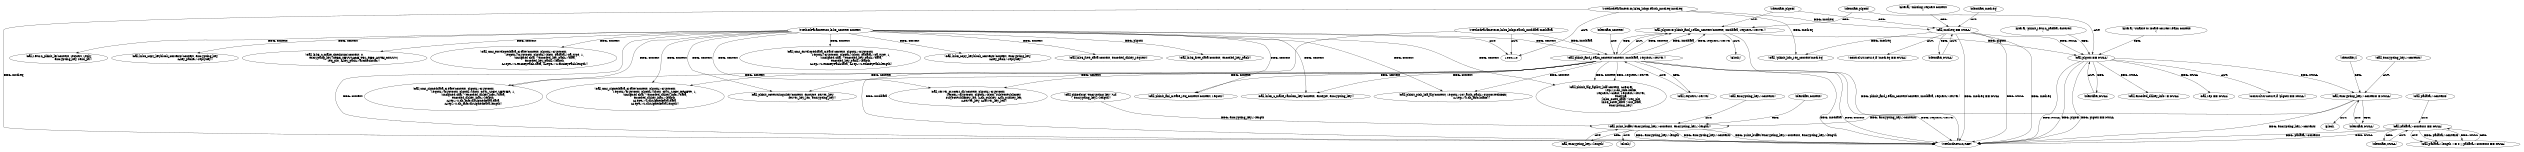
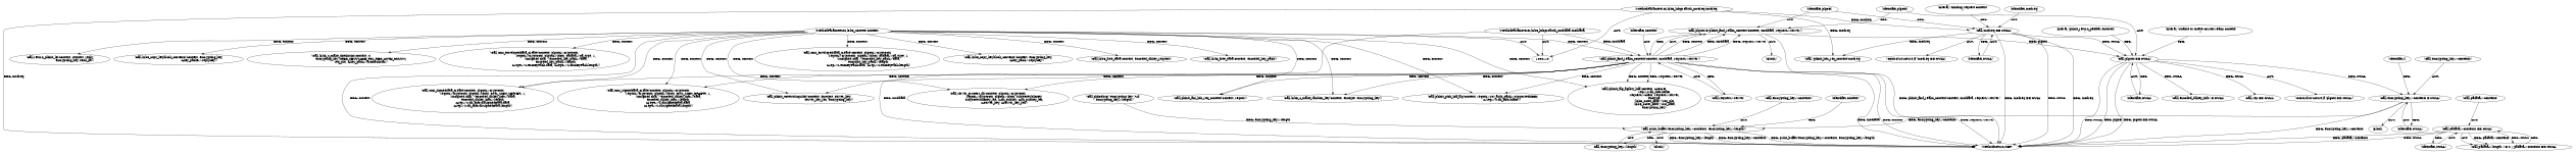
  digraph {
    n1 [label="(Call,encrypting_key->contents = NULL)"]
    n2 [label="(Call,print_buffer(encrypting_key->contents, encrypting_key->length))"]
    n3 [label="(Block,)"]
    n4 [label="(Identifier,NULL)"]
    n5 [label="(MethodReturn,RET)"]
    n6 [label="(Call,encrypting_key->length)"]
    n7 [label="(Block,)"]
    n8 [label="(Call,plgctx == NULL)"]
    n9 [label="(ControlStructure,if (plgctx == NULL))"]
    n10 [label="(Identifier,NULL)"]
    n11 [label="(Call,encoded_dhkey_info != NULL)"]
    n12 [label="(Call,rep == NULL)"]
    n13 [label="(Call,plgctx = pkinit_find_realm_context(context, moddata, request->server))"]
    n14 [label="(Call,pkinit_find_realm_context(context, moddata, request->server))"]
    n15 [label="(Block,)"]
    n16 [label="(Call,krb5_c_make_random_key(context, enctype, encrypting_key))"]
    n17 [label="(Call,pkinit_alg_agility_kdf(context, &secret,\n                                            rep->u.dh_Info.kdfID,\n                                            request->client, request->server,\n                                            enctype,\n                                            (krb5_octet_data *)req_pkt,\n                                            (krb5_octet_data *)out_data,\n                                            encrypting_key))"]
    n18 [label="(Call,request->server)"]
    n19 [label="(Call,server_process_dh(context, plgctx->cryptoctx,\n                                   reqctx->cryptoctx, plgctx->idctx, subjectPublicKey,\n                                   subjectPublicKey_len, &dh_pubkey, &dh_pubkey_len,\n                                   &server_key, &server_key_len))"]
-   n20 [label="(Call,pkinit_fini_create_req_context(context, reqctx))"]
+   n20 [label="(Call,pkinit_fini_kdc_req_context(context, reqctx))"]
    n21 [label="(Call,pkinit_pick_kdf_alg(context, reqctx->rcv_auth_pack->supportedKDFs,\n                                         &(rep->u.dh_Info.kdfID)))"]
    n22 [label="(Call,pkinit_octetstring2key(context, enctype, server_key,\n                                            server_key_len, encrypting_key))"]
    n23 [label="(Call,cms_signeddata_create(context, plgctx->cryptoctx,\n                                           reqctx->cryptoctx, plgctx->idctx, CMS_SIGN_SERVER, 1,\n                                           (unsigned char *)encoded_dhkey_info->data,\n                                           encoded_dhkey_info->length,\n                                           &rep->u.dh_Info.dhSignedData.data,\n                                           &rep->u.dh_Info.dhSignedData.length))"]
    n24 [label="(Call,cms_signeddata_create(context, plgctx->cryptoctx,\n                                           reqctx->cryptoctx, plgctx->idctx, CMS_SIGN_DRAFT9, 1,\n                                           (unsigned char *)encoded_dhkey_info->data,\n                                           encoded_dhkey_info->length,\n                                           &rep9->u.dhSignedData.data,\n                                           &rep9->u.dhSignedData.length))"]
    n25 [label="(MethodParameterIn,krb5_context context)"]
    n26 [label="(Call,cms_envelopeddata_create(context, plgctx->cryptoctx,\n                                              reqctx->cryptoctx, plgctx->idctx, padata->pa_type, 1,\n                                              (unsigned char *)encoded_key_pack->data,\n                                              encoded_key_pack->length,\n                                              &rep->u.encKeyPack.data, &rep->u.encKeyPack.length))"]
    n27 [label="(Call,krb5_copy_keyblock_contents(context, encrypting_key,\n                                        &key_pack->replyKey))"]
    n28 [label="(Call,krb5_free_data(context, encoded_dhkey_request))"]
    n29 [label="(Call,krb5_free_data(context, encoded_key_pack))"]
    n30 [label="(Call,return_pkinit_kx(context, request, reply,\n                                encrypting_key, send_pa))"]
    n31 [label="(Call,krb5_copy_keyblock_contents(context, encrypting_key,\n                                            &key_pack9->replyKey))"]
    n32 [label="(Call,krb5_c_make_checksum(context, 0,\n                                          encrypting_key, KRB5_KEYUSAGE_TGS_REQ_AUTH_CKSUM,\n                                          req_pkt, &key_pack->asChecksum))"]
    n33 [label="(Call,cms_envelopeddata_create(context, plgctx->cryptoctx,\n                                              reqctx->cryptoctx, plgctx->idctx, padata->pa_type, 1,\n                                              (unsigned char *)encoded_key_pack->data,\n                                              encoded_key_pack->length,\n                                              &rep9->u.encKeyPack.data, &rep9->u.encKeyPack.length))"]
    1000110
    n35 [label="(MethodParameterIn,krb5_kdcpreauth_moddata moddata)"]
    n36 [label="(Call,modreq == NULL)"]
    n37 [label="(Call,(pkinit_kdc_req_context)modreq)"]
    n38 [label="(ControlStructure,if (modreq == NULL))"]
    n39 [label="(Identifier,NULL)"]
    n40 [label="(MethodParameterIn,krb5_kdcpreauth_modreq modreq)"]
    n41 [label="(Call,padata->contents == NULL)"]
    n42 [label="(Identifier,NULL)"]
    n43 [label="(Call,padata->length <= 0 || padata->contents == NULL)"]
    n44 [label="(Call,encrypting_key->contents)"]
    n45 [label="(Literal,\"missing request context \n\")"]
    n46 [label="(Identifier,plgctx)"]
    n47 [label="(Identifier,i)"]
    n48 [label="(Call,padata->contents)"]
    n49 [label="(Identifier,modreq)"]
    n50 [label="(Call,pkiDebug(\"encrypting key (%d)\n\", encrypting_key->length))"]
    n51 [label="(Literal,\"Unable to locate correct realm context\n\")"]
    n52 [label="(Identifier,plgctx)"]
    n53 [label="(Call,encrypting_key->contents)"]
    n54 [label="(Literal,\"pkinit_return_padata: entered!\n\")"]
    n55 [label="(Identifier,context)"]
    n56 [label="(Identifier,context)"]
    n1 -> n2 [label="DDG: encrypting_key->contents"]
    n1 -> n3 [label="AST: "]
    n1 -> n4 [label="CFG: "]
    n1 -> n5 [label="DDG: encrypting_key->contents"]
    n2 -> n5 [label="DDG: encrypting_key->length"]
    n2 -> n5 [label="DDG: encrypting_key->contents"]
    n2 -> n5 [label="DDG: print_buffer(encrypting_key->contents, encrypting_key->length)"]
    n2 -> n6 [label="CFG: "]
    n2 -> n7 [label="AST: "]
    n4 -> n1 [label="AST: "]
    n6 -> n2 [label="AST: "]
    n8 -> n1 [label="DDG: NULL"]
    n8 -> n5 [label="DDG: NULL"]
    n8 -> n5 [label="DDG: plgctx"]
    n8 -> n5 [label="DDG: plgctx == NULL"]
    n8 -> n9 [label="AST: "]
    n8 -> n10 [label="CFG: "]
    n8 -> n11 [label="DDG: NULL"]
    n8 -> n12 [label="DDG: NULL"]
    n10 -> n8 [label="AST: "]
    n13 -> n5 [label="DDG: pkinit_find_realm_context(context, moddata, request->server)"]
    n13 -> n8 [label="DDG: plgctx"]
    n13 -> n14 [label="CFG: "]
    n13 -> n15 [label="AST: "]
    n14 -> n5 [label="DDG: context"]
    n14 -> n5 [label="DDG: request->server"]
    n14 -> n5 [label="DDG: moddata"]
    n14 -> n13 [label="AST: "]
    n14 -> n13 [label="DDG: context"]
    n14 -> n13 [label="DDG: moddata"]
    n14 -> n13 [label="DDG: request->server"]
    n14 -> n16 [label="DDG: context"]
    n14 -> n17 [label="DDG: context"]
    n14 -> n17 [label="DDG: request->server"]
    n14 -> n18 [label="CFG: "]
    n14 -> n19 [label="DDG: context"]
    n14 -> n20 [label="DDG: context"]
    n14 -> n21 [label="DDG: context"]
    n14 -> n22 [label="DDG: context"]
    n14 -> n23 [label="DDG: context"]
    n14 -> n24 [label="DDG: context"]
    n18 -> n14 [label="AST: "]
    n25 -> n5 [label="DDG: context"]
    n25 -> n14 [label="DDG: context"]
    n25 -> n16 [label="DDG: context"]
    n25 -> n17 [label="DDG: context"]
    n25 -> n19 [label="DDG: context"]
    n25 -> n20 [label="DDG: context"]
    n25 -> n21 [label="DDG: context"]
    n25 -> n22 [label="DDG: context"]
    n25 -> n23 [label="DDG: context"]
    n25 -> n24 [label="DDG: context"]
    n25 -> n26 [label="DDG: context"]
    n25 -> n27 [label="DDG: context"]
    n25 -> n28 [label="DDG: context"]
-   n25 -> n29 [label="DDG: plgctx"]
+   n25 -> n29 [label="DDG: context"]
    n25 -> n30 [label="DDG: context"]
    n25 -> n31 [label="DDG: context"]
    n25 -> n32 [label="DDG: context"]
    n25 -> n33 [label="DDG: context"]
    n25 -> 1000110 [label="AST: "]
    n35 -> n5 [label="DDG: moddata"]
    n35 -> n14 [label="DDG: moddata"]
    n35 -> 1000110 [label="AST: "]
    n36 -> n5 [label="DDG: modreq == NULL"]
    n36 -> n5 [label="DDG: NULL"]
    n36 -> n5 [label="DDG: modreq"]
    n36 -> n8 [label="DDG: NULL"]
    n36 -> n37 [label="DDG: modreq"]
    n36 -> n38 [label="AST: "]
    n36 -> n39 [label="CFG: "]
    n39 -> n36 [label="AST: "]
    n40 -> n5 [label="DDG: modreq"]
    n40 -> 1000110 [label="AST: "]
    n40 -> n36 [label="DDG: modreq"]
    n40 -> n37 [label="DDG: modreq"]
    n41 -> n5 [label="DDG: padata->contents"]
    n41 -> n5 [label="DDG: NULL"]
    n41 -> n42 [label="CFG: "]
    n41 -> n43 [label="AST: "]
    n41 -> n43 [label="DDG: padata->contents"]
    n41 -> n43 [label="DDG: NULL"]
    n42 -> n41 [label="AST: "]
    n43 -> n41 [label="CFG: "]
    n44 -> n1 [label="AST: "]
    n45 -> n36 [label="CFG: "]
    n46 -> n13 [label="AST: "]
    n46 -> n36 [label="CFG: "]
    n47 -> n1 [label="CFG: "]
    n48 -> n41 [label="AST: "]
    n49 -> n36 [label="AST: "]
    n50 -> n2 [label="DDG: encrypting_key->length"]
    n51 -> n8 [label="CFG: "]
    n52 -> n8 [label="AST: "]
    n52 -> n13 [label="CFG: "]
    n53 -> n2 [label="AST: "]
    n54 -> n8 [label="CFG: "]
    n55 -> n2 [label="CFG: "]
    n56 -> n14 [label="AST: "]
  }
